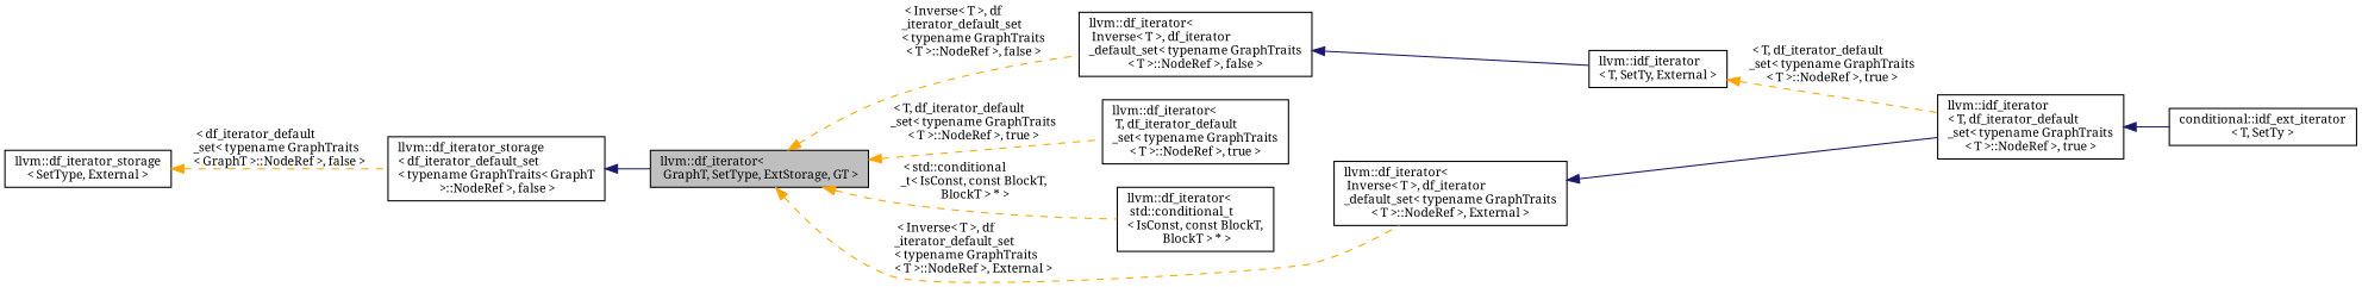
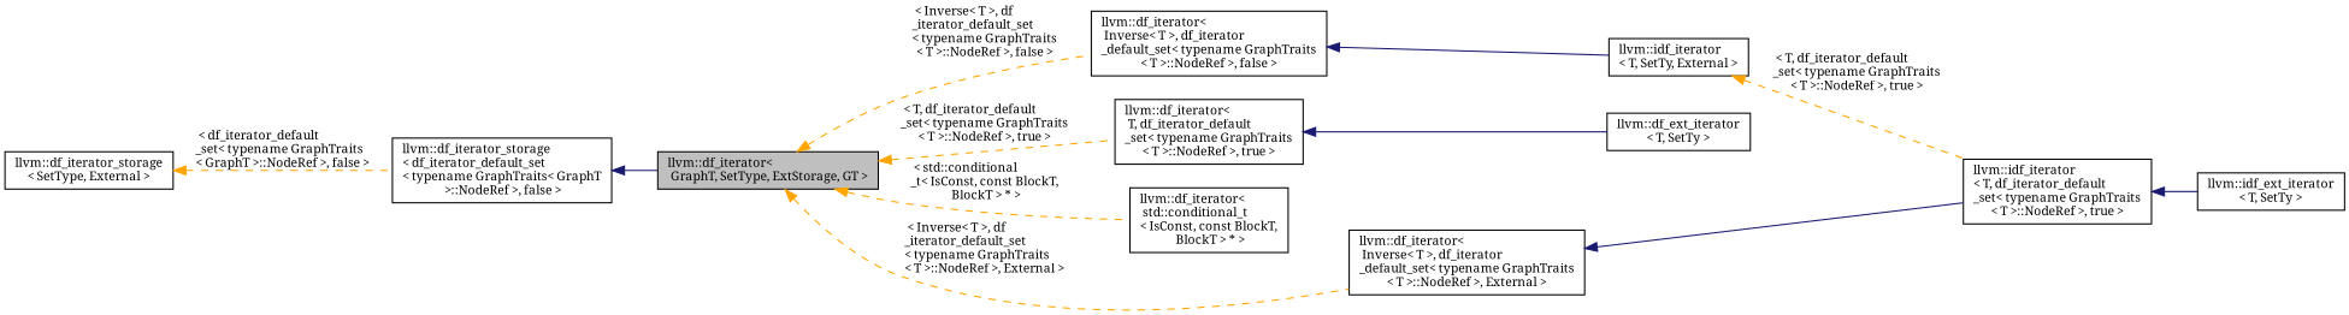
  digraph {
    fontname="Noto Serif"
    rankdir=LR
    node [color=black fontname="Noto Serif" fontsize=10 shape=record]
    edge [color=orange dir=back fontname="Noto Serif" fontsize=10 labelfontname=Helvetica labelfontsize=10 style=dashed]
    n1 [fillcolor=grey75 fontcolor=black height=0.2 label="llvm::df_iterator\<\l GraphT, SetType, ExtStorage, GT \>" style=filled width=0.4]
    n2 [height=0.2 label="llvm::df_iterator\<\l Inverse\< T \>, df_iterator\l_default_set\< typename GraphTraits\l\< T \>::NodeRef \>, false \>" width=0.4]
    n3 [height=0.2 label="llvm::df_iterator\<\l T, df_iterator_default\l_set\< typename GraphTraits\l\< T \>::NodeRef \>, true \>" width=0.4]
    n4 [height=0.2 label="llvm::df_iterator\<\l std::conditional_t\l\< IsConst, const BlockT,\l BlockT \> * \>" width=0.4]
    n5 [height=0.2 label="llvm::df_iterator\<\l Inverse\< T \>, df_iterator\l_default_set\< typename GraphTraits\l\< T \>::NodeRef \>, External \>" width=0.4]
    n6 [height=0.2 label="llvm::idf_iterator\l\< T, SetTy, External \>" width=0.4]
+   n7 [height=0.2 label="llvm::df_ext_iterator\l\< T, SetTy \>" width=0.4]
    n8 [height=0.2 label="llvm::idf_iterator\l\< T, df_iterator_default\l_set\< typename GraphTraits\l\< T \>::NodeRef \>, true \>" width=0.4]
    n9 [height=0.2 label="llvm::df_iterator_storage\l\< df_iterator_default_set\l\< typename GraphTraits\< GraphT\l \>::NodeRef \>, false \>" width=0.4]
    n10 [height=0.2 label="llvm::df_iterator_storage\l\< SetType, External \>" width=0.4]
-   n11 [height=0.2 label="conditional::idf_ext_iterator\l\< T, SetTy \>" width=0.4]
+   n11 [height=0.2 label="llvm::idf_ext_iterator\l\< T, SetTy \>" width=0.4]
    n1 -> n2 [label=" \< Inverse\< T \>, df\l_iterator_default_set\l\< typename GraphTraits\l\< T \>::NodeRef \>, false \>"]
    n1 -> n3 [label=" \< T, df_iterator_default\l_set\< typename GraphTraits\l\< T \>::NodeRef \>, true \>"]
    n1 -> n4 [label=" \< std::conditional\l_t\< IsConst, const BlockT,\l BlockT \> * \>"]
    n1 -> n5 [label=" \< Inverse\< T \>, df\l_iterator_default_set\l\< typename GraphTraits\l\< T \>::NodeRef \>, External \>"]
    n2 -> n6 [color=midnightblue style=solid]
+   n3 -> n7 [color=midnightblue style=solid]
    n5 -> n8 [color=midnightblue style=solid]
    n6 -> n8 [label=" \< T, df_iterator_default\l_set\< typename GraphTraits\l\< T \>::NodeRef \>, true \>"]
    n8 -> n11 [color=midnightblue style=solid]
    n9 -> n1 [color=midnightblue style=solid]
    n10 -> n9 [label=" \< df_iterator_default\l_set\< typename GraphTraits\l\< GraphT \>::NodeRef \>, false \>"]
  }
